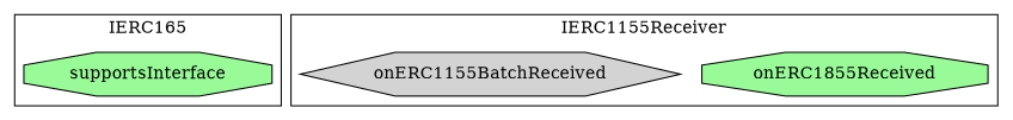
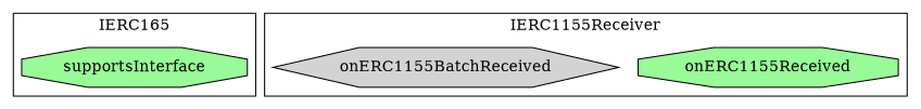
  strict digraph {
    node [style=filled fillcolor=palegreen shape=octagon]
    n1 [label=supportsInterface]
-   n2 [label=onERC1855Received]
+   n2 [label=onERC1155Received]
    n3 [label=onERC1155BatchReceived fillcolor=lightgrey shape=hexagon]
    subgraph cluster_1 {
      label=IERC165
      n1
    }
    subgraph cluster_2 {
      label=IERC1155Receiver
      n2
      n3
    }
    subgraph cluster_3 {
      label="[Solidity]"
    }
  }
